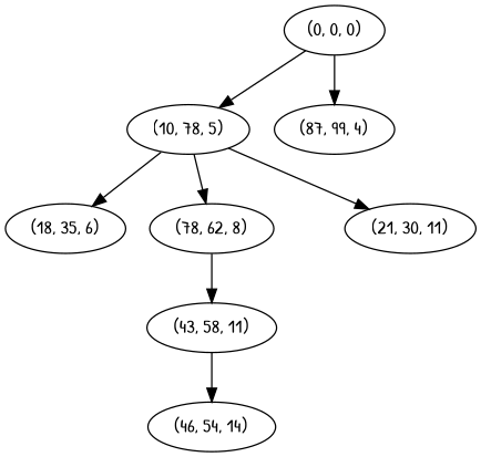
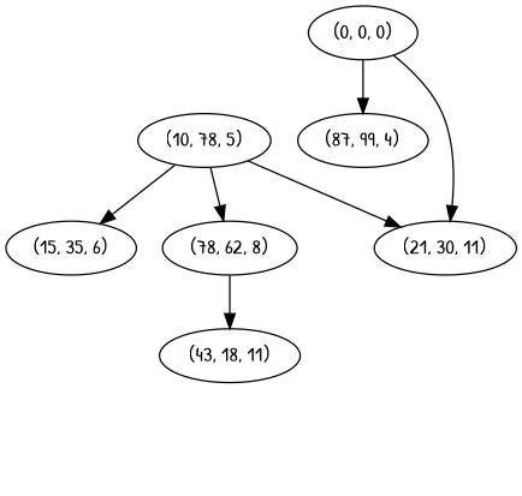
  digraph {
    fontname="Patrick Hand"
    node [fontname="Patrick Hand"]
    edge [fontname="Patrick Hand"]
    "(0, 0, 0)"
    "(10, 78, 5)"
    n3 [label="(87, 99, 4)"]
-   "(15, 35, 6)" [label="(18, 35, 6)"]
+   "(15, 35, 6)"
    n5 [label="(78, 62, 8)"]
    "(21, 30, 11)"
-   "(43, 58, 11)"
-   "(46, 54, 14)"
-   "(0, 0, 0)" -> "(10, 78, 5)"
+   "(43, 58, 11)" [label="(43, 18, 11)"]
+   "(0, 0, 0)" -> "(21, 30, 11)"
    "(0, 0, 0)" -> n3
    "(10, 78, 5)" -> "(15, 35, 6)"
    "(10, 78, 5)" -> n5
    "(10, 78, 5)" -> "(21, 30, 11)"
    n5 -> "(43, 58, 11)"
-   "(43, 58, 11)" -> "(46, 54, 14)"
  }
